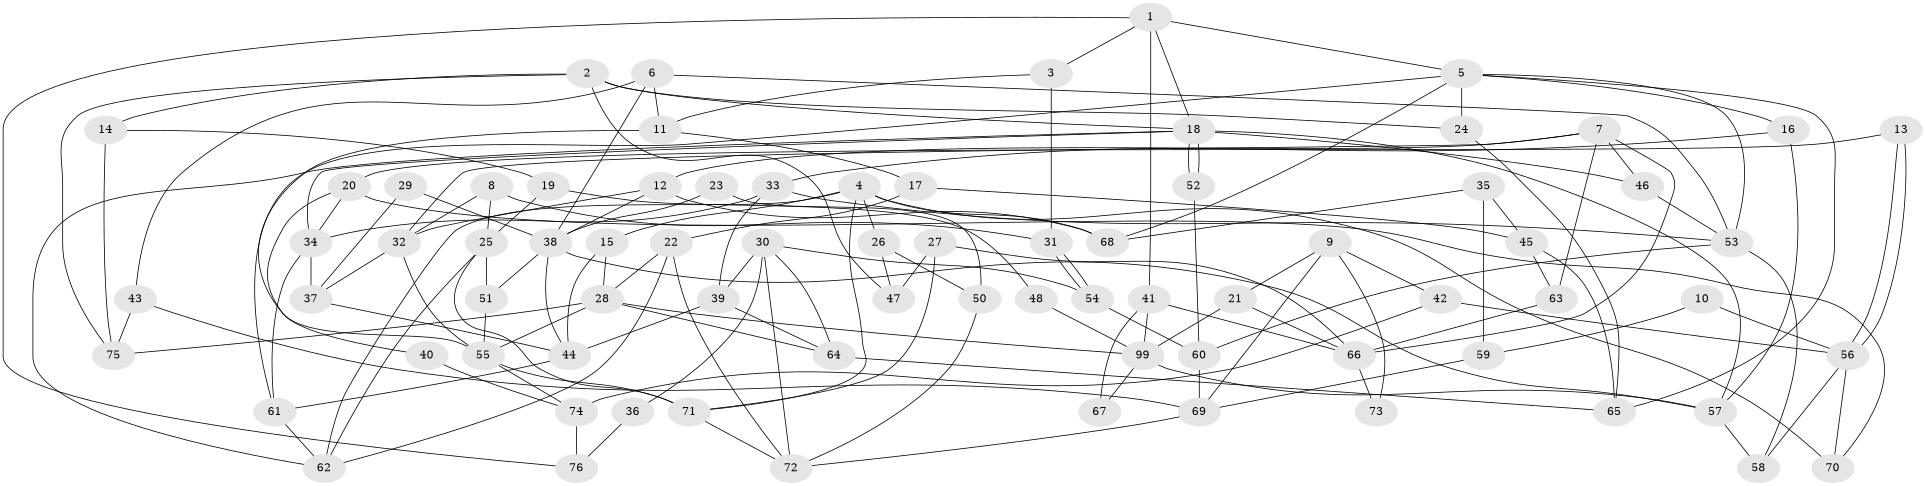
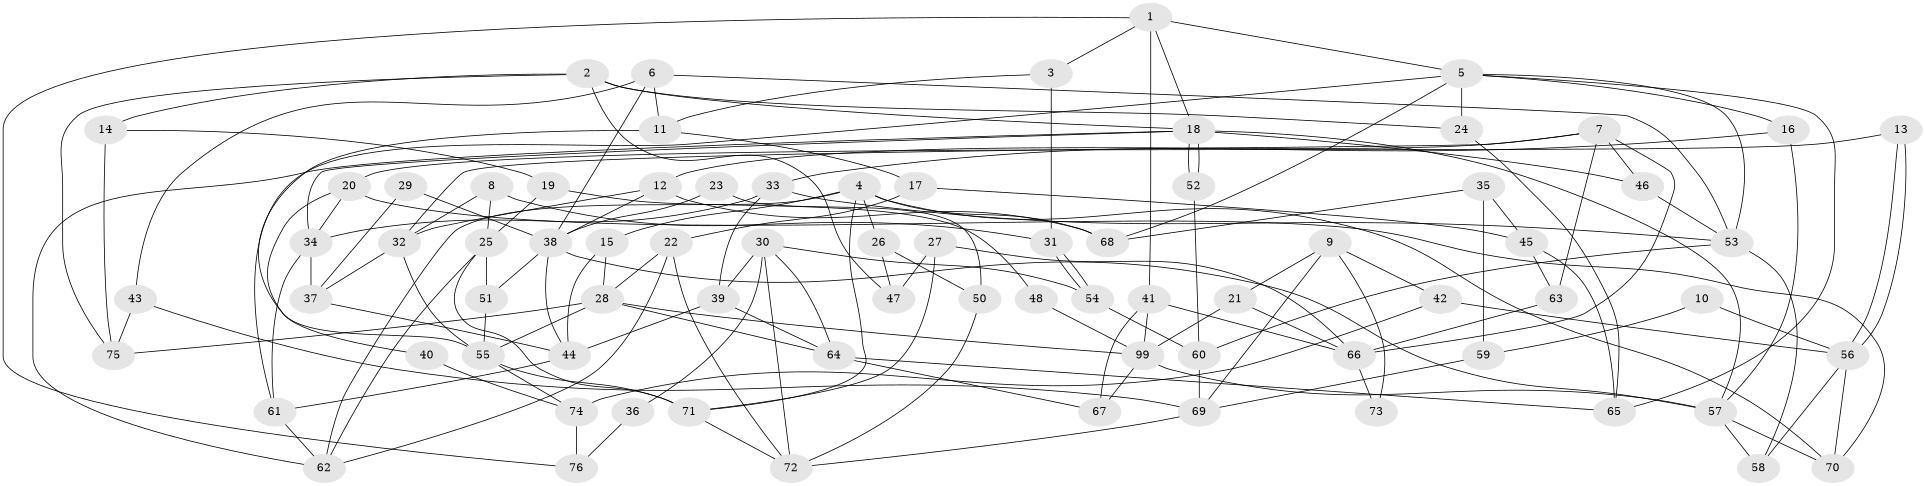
  graph {
    node [color=gray90 style=filled]
    1
    3
    5
    18
    41
    76
    11
    31
    24
    68
    16
    53
    61
    65
    62
    46
    57
    34
    52
    66
    n21 [label=99]
    67
    2
    14
    47
    75
    19
    17
    55
    54
    4
    15
    26
    70
    71
    28
    44
    50
    72
    33
    60
    58
    6
    38
    43
    51
    69
    7
    12
    32
    63
    37
    73
    8
    25
    9
    21
    42
    56
    74
    10
    59
    22
    45
    13
    20
    40
    48
    64
    39
    23
    27
    29
    30
    36
    35
    1 -- 3
    1 -- 5
    1 -- 18
    1 -- 41
    1 -- 76
    3 -- 11
    3 -- 31
    5 -- 24
    5 -- 68
    5 -- 16
    5 -- 53
    5 -- 61
    5 -- 65
    18 -- 62
    18 -- 46
    18 -- 57
    18 -- 34
    18 -- 52
    18 -- 52
    41 -- 66
    41 -- n21
    41 -- 67
    11 -- 17
    11 -- 55
    31 -- 54
    31 -- 54
    24 -- 65
    16 -- 57
    16 -- 33
    53 -- 60
    53 -- 58
    61 -- 62
    46 -- 53
+   57 -- 70
    57 -- 58
    34 -- 61
    34 -- 37
    52 -- 60
    66 -- 73
    n21 -- 57
    n21 -- 67
    2 -- 18
    2 -- 24
    2 -- 14
    2 -- 47
    2 -- 75
    14 -- 75
    14 -- 19
    19 -- 25
    19 -- 48
    17 -- 22
    17 -- 45
    55 -- 71
    55 -- 74
    54 -- 60
    4 -- 68
    4 -- 62
    4 -- 15
    4 -- 26
    4 -- 70
    4 -- 71
    15 -- 28
    15 -- 44
    26 -- 47
    26 -- 50
    71 -- 72
    28 -- n21
    28 -- 75
    28 -- 55
    28 -- 64
    44 -- 61
    50 -- 72
    33 -- 53
    33 -- 34
    33 -- 39
    60 -- 69
    6 -- 11
    6 -- 53
    6 -- 38
    6 -- 43
    38 -- 57
    38 -- 44
    38 -- 51
    43 -- 75
    43 -- 69
    51 -- 55
    69 -- 72
    7 -- 46
    7 -- 66
    7 -- 12
    7 -- 32
    7 -- 63
    12 -- 68
    12 -- 38
    12 -- 32
    32 -- 55
    32 -- 37
    63 -- 66
    37 -- 44
    8 -- 31
    8 -- 32
    8 -- 25
    25 -- 62
    25 -- 71
    25 -- 51
    9 -- 69
    9 -- 73
    9 -- 21
    9 -- 42
    21 -- 66
    21 -- n21
    42 -- 56
    42 -- 74
    56 -- 70
    56 -- 58
    74 -- 76
    10 -- 56
    10 -- 59
    59 -- 69
    22 -- 62
    22 -- 28
    22 -- 72
    45 -- 65
    45 -- 63
    13 -- 56
    13 -- 56
    13 -- 20
    20 -- 34
    20 -- 70
    20 -- 40
    40 -- 74
    48 -- n21
    64 -- 65
+   64 -- 67
    39 -- 44
    39 -- 64
    23 -- 50
    23 -- 38
    27 -- 66
    27 -- 47
    27 -- 71
    29 -- 38
    29 -- 37
    30 -- 54
    30 -- 72
    30 -- 64
    30 -- 39
    30 -- 36
    36 -- 76
    35 -- 68
    35 -- 59
    35 -- 45
  }
